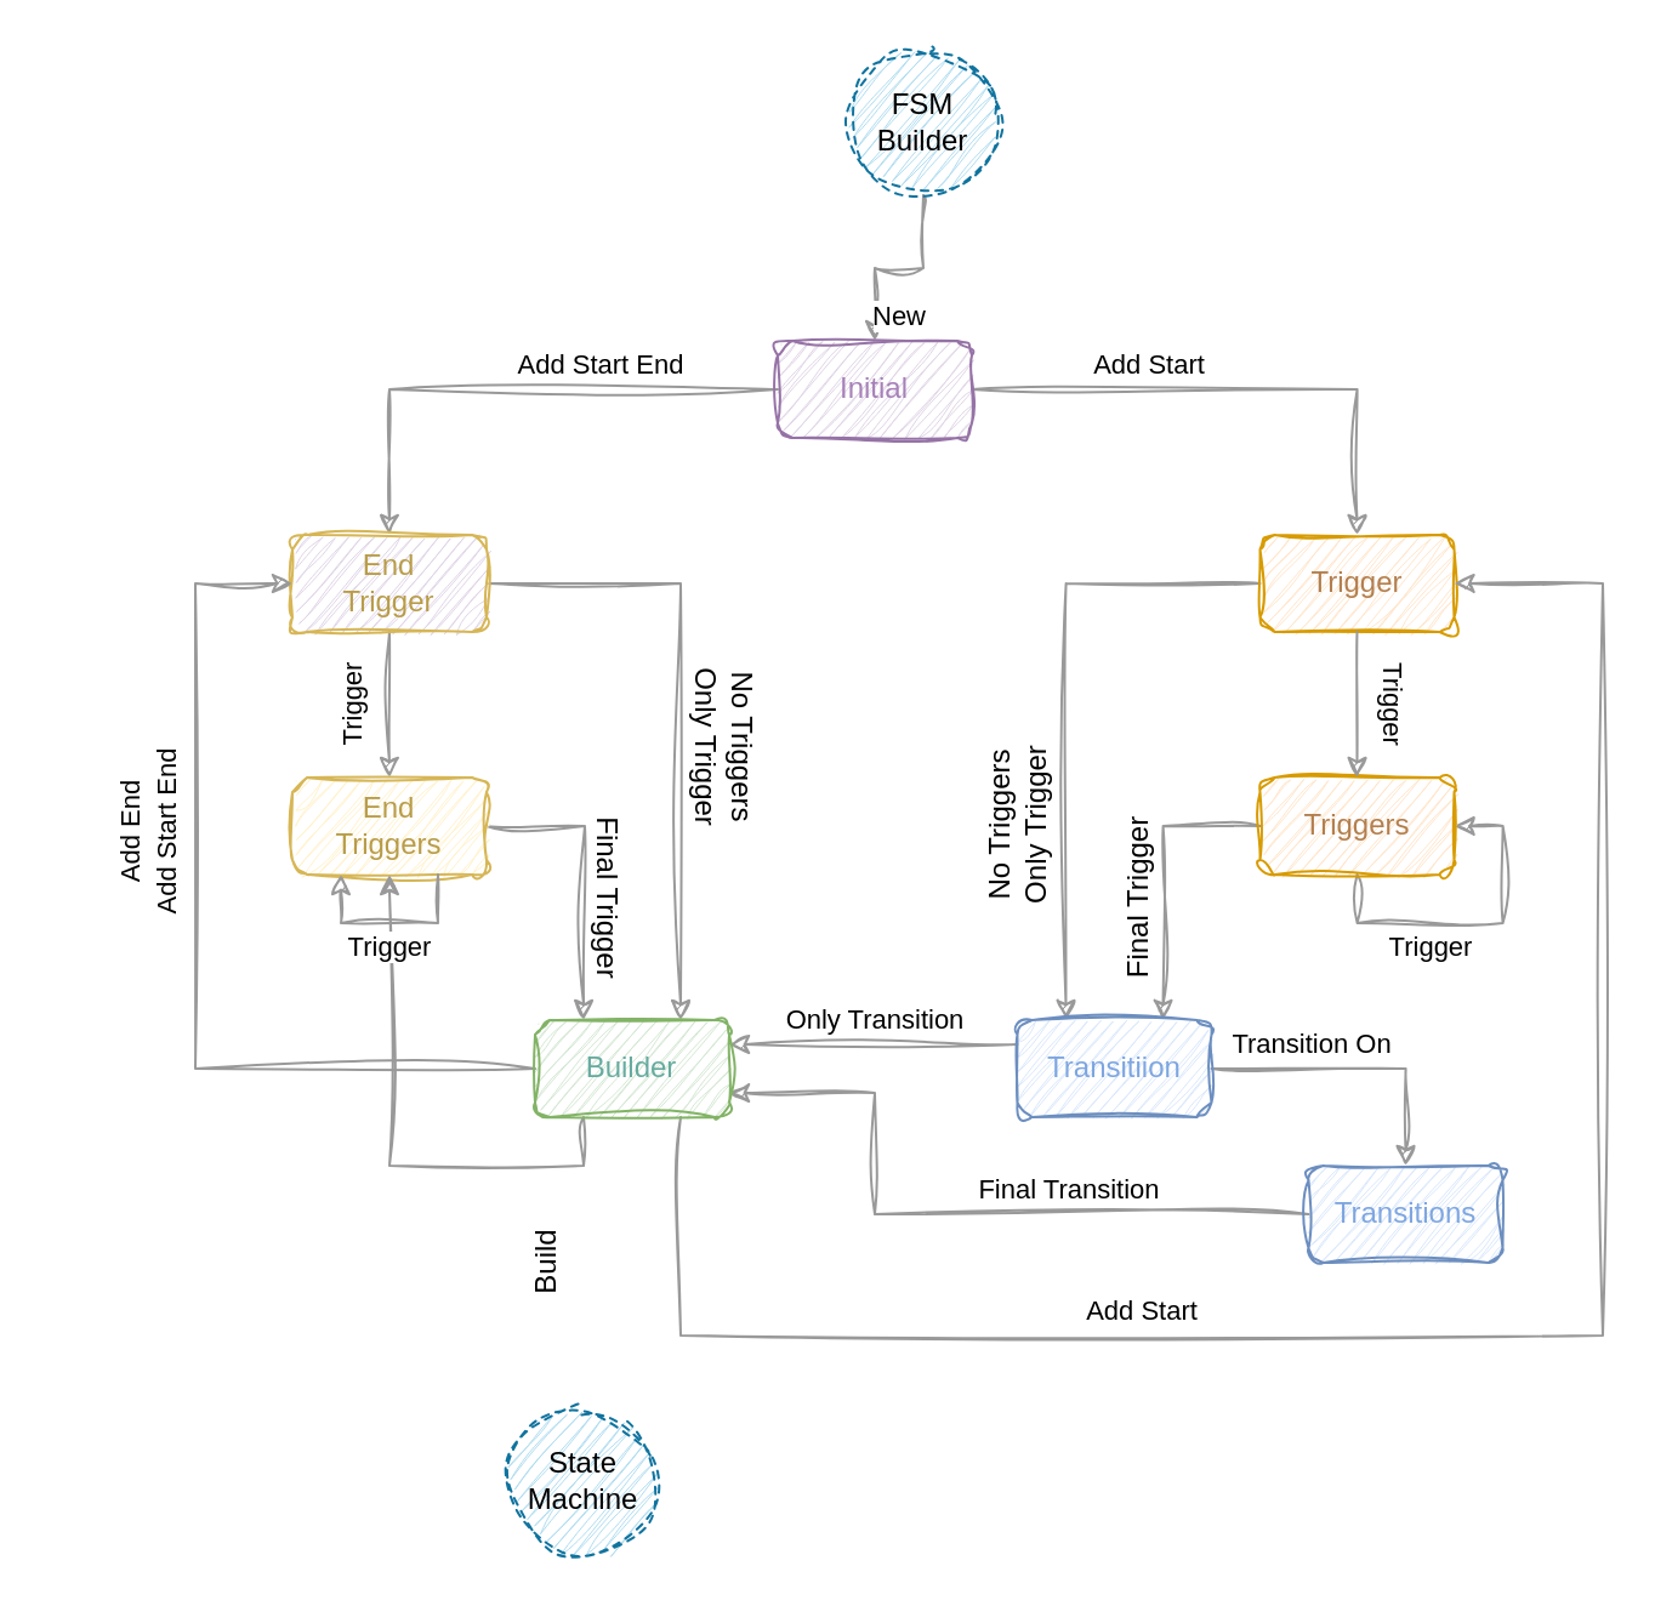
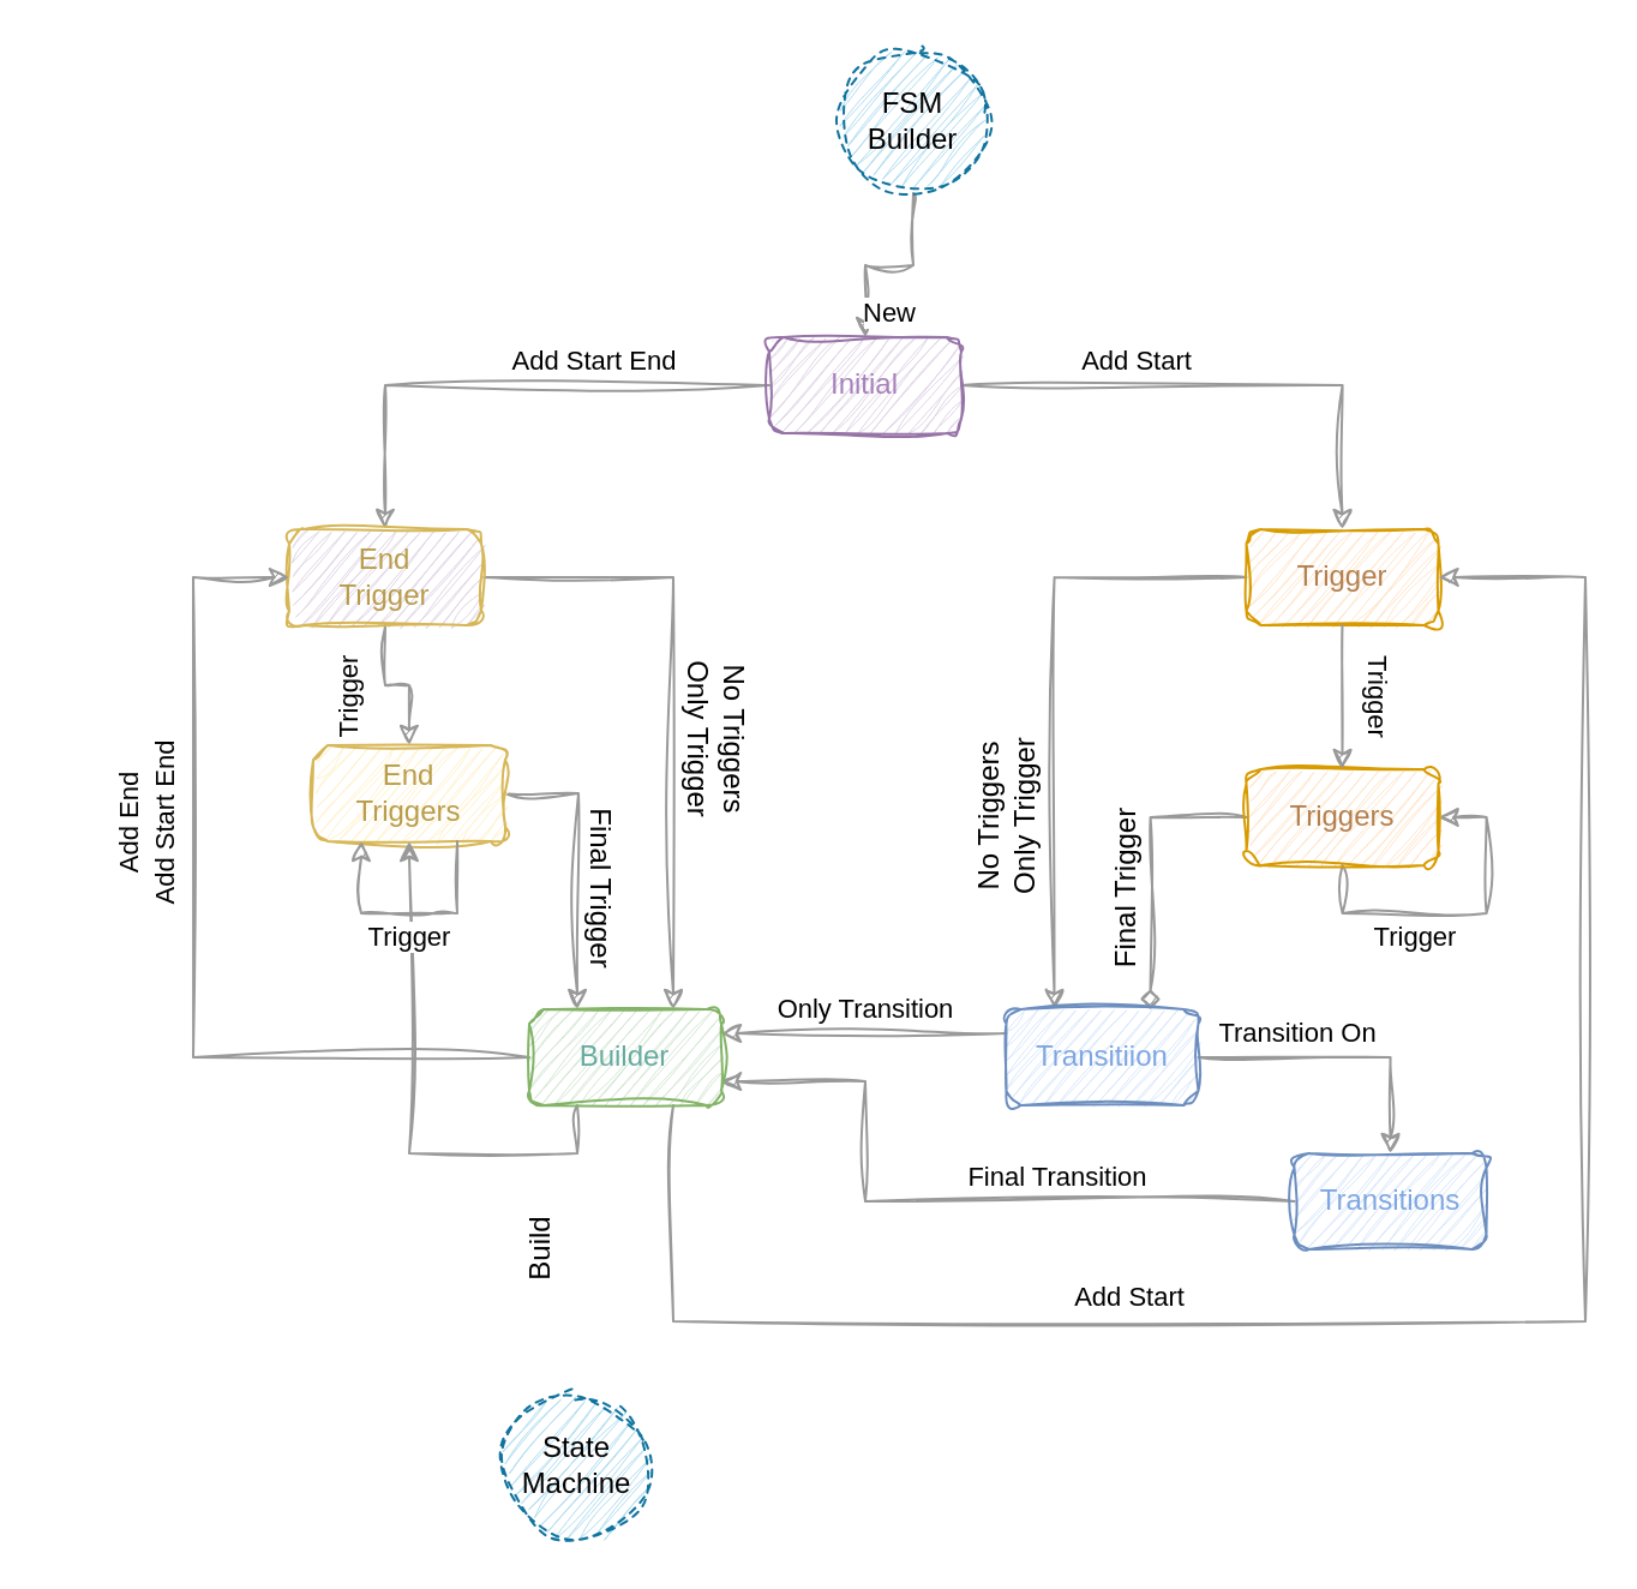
  <mxCell id="0" />
  <mxCell id="1" parent="0" />
  <mxCell id="2" value="New" style="edgeStyle=orthogonalEdgeStyle;rounded=0;orthogonalLoop=1;jettySize=auto;html=1;exitX=0.5;exitY=1;exitDx=0;exitDy=0;entryX=0.5;entryY=0;entryDx=0;entryDy=0;fillColor=#f5f5f5;strokeColor=#999999;sketch=1;curveFitting=1;jiggle=2;" parent="1" source="3" target="6" edge="1"><mxGeometry y="20" relative="1" as="geometry"><mxPoint as="offset" /></mxGeometry></mxCell>
  <mxCell id="3" value="FSM&lt;br&gt;Builder" style="ellipse;whiteSpace=wrap;html=1;fillColor=#b1ddf0;strokeColor=#10739e;sketch=1;curveFitting=1;jiggle=2;dashed=1;" parent="1" vertex="1"><mxGeometry x="350" y="20" width="60" height="60" as="geometry" /></mxCell>
  <mxCell id="4" value="&amp;nbsp;Add Start End&amp;nbsp;" style="rounded=0;orthogonalLoop=1;jettySize=auto;html=1;exitX=0;exitY=0.5;exitDx=0;exitDy=0;entryX=0.5;entryY=0;entryDx=0;entryDy=0;edgeStyle=orthogonalEdgeStyle;sketch=1;curveFitting=1;jiggle=2;fillColor=#f5f5f5;strokeColor=#999999;" parent="1" source="6" target="9" edge="1"><mxGeometry x="-0.333" y="-10" relative="1" as="geometry"><mxPoint as="offset" /></mxGeometry></mxCell>
  <mxCell id="5" value="&amp;nbsp;Add Start&amp;nbsp;" style="edgeStyle=orthogonalEdgeStyle;rounded=0;orthogonalLoop=1;jettySize=auto;html=1;exitX=1;exitY=0.5;exitDx=0;exitDy=0;entryX=0.5;entryY=0;entryDx=0;entryDy=0;sketch=1;curveFitting=1;jiggle=2;fillColor=#f5f5f5;strokeColor=#999999;" parent="1" source="6" target="21" edge="1"><mxGeometry x="-0.333" y="10" relative="1" as="geometry"><mxPoint x="520" y="220" as="targetPoint" /><mxPoint as="offset" /></mxGeometry></mxCell>
  <mxCell id="6" value="Initial" style="rounded=1;whiteSpace=wrap;html=1;sketch=1;curveFitting=1;jiggle=2;fillColor=#e1d5e7;strokeColor=#9673a6;fontColor=#A680B8;" parent="1" vertex="1"><mxGeometry x="320" y="140" width="80" height="40" as="geometry" /></mxCell>
  <mxCell id="7" value="" style="edgeStyle=orthogonalEdgeStyle;rounded=0;orthogonalLoop=1;jettySize=auto;html=1;exitX=0.5;exitY=1;exitDx=0;exitDy=0;entryX=0.5;entryY=0;entryDx=0;entryDy=0;fillColor=#f5f5f5;strokeColor=#999999;sketch=1;curveFitting=1;jiggle=2;" parent="1" source="9" target="12" edge="1"><mxGeometry y="-20" relative="1" as="geometry"><mxPoint as="offset" /></mxGeometry></mxCell>
  <mxCell id="8" value="" style="edgeStyle=orthogonalEdgeStyle;rounded=0;orthogonalLoop=1;jettySize=auto;html=1;exitX=1;exitY=0.5;exitDx=0;exitDy=0;entryX=0.75;entryY=0;entryDx=0;entryDy=0;sketch=1;curveFitting=1;jiggle=2;fillColor=#f5f5f5;strokeColor=#999999;" parent="1" source="9" target="27" edge="1"><mxGeometry x="-0.0" y="-40" relative="1" as="geometry"><mxPoint x="280" y="420" as="targetPoint" /><mxPoint as="offset" /></mxGeometry></mxCell>
  <mxCell id="9" value="End&lt;br&gt;Trigger" style="rounded=1;whiteSpace=wrap;html=1;glass=0;shadow=0;sketch=1;curveFitting=1;jiggle=2;fillColor=#e1d5e7;strokeColor=#d6b656;fontColor=#B89C49;" parent="1" vertex="1"><mxGeometry x="120" y="220" width="80" height="40" as="geometry" /></mxCell>
  <mxCell id="10" style="edgeStyle=orthogonalEdgeStyle;rounded=0;orthogonalLoop=1;jettySize=auto;html=1;exitX=0;exitY=0.5;exitDx=0;exitDy=0;entryX=0;entryY=0.5;entryDx=0;entryDy=0;sketch=1;curveFitting=1;jiggle=2;fillColor=#f5f5f5;strokeColor=#999999;" parent="1" source="27" target="9" edge="1"><mxGeometry relative="1" as="geometry"><mxPoint x="220" y="440" as="sourcePoint" /><Array as="points"><mxPoint x="80" y="440" /><mxPoint x="80" y="240" /></Array></mxGeometry></mxCell>
  <mxCell id="11" value="" style="edgeStyle=orthogonalEdgeStyle;rounded=0;orthogonalLoop=1;jettySize=auto;html=1;exitX=1;exitY=0.5;exitDx=0;exitDy=0;entryX=0.25;entryY=0;entryDx=0;entryDy=0;sketch=1;curveFitting=1;jiggle=2;fillColor=#f5f5f5;strokeColor=#999999;" parent="1" source="12" edge="1"><mxGeometry relative="1" as="geometry"><mxPoint x="240" y="420" as="targetPoint" /><mxPoint as="offset" /></mxGeometry></mxCell>
- <mxCell id="12" value="End&lt;br&gt;Triggers" style="rounded=1;whiteSpace=wrap;html=1;fillColor=#fff2cc;strokeColor=#d6b656;sketch=1;curveFitting=1;jiggle=2;fontColor=#B89C49;" parent="1" vertex="1"><mxGeometry x="120" y="320" width="80" height="40" as="geometry" /></mxCell>
+ <mxCell id="12" value="End&lt;br&gt;Triggers" style="rounded=1;whiteSpace=wrap;html=1;fillColor=#fff2cc;strokeColor=#d6b656;sketch=1;curveFitting=1;jiggle=2;fontColor=#B89C49;" parent="1" vertex="1"><mxGeometry x="130" y="310" width="80" height="40" as="geometry" /></mxCell>
  <mxCell id="13" style="edgeStyle=orthogonalEdgeStyle;rounded=0;orthogonalLoop=1;jettySize=auto;html=1;exitX=0;exitY=0.5;exitDx=0;exitDy=0;entryX=0.25;entryY=0;entryDx=0;entryDy=0;sketch=1;curveFitting=1;jiggle=2;fillColor=#f5f5f5;strokeColor=#999999;exitPerimeter=0;entryPerimeter=0;" parent="1" source="21" target="23" edge="1"><mxGeometry relative="1" as="geometry"><mxPoint x="518.75" y="240" as="sourcePoint" /><mxPoint x="438.75" y="420" as="targetPoint" /></mxGeometry></mxCell>
- <mxCell id="14" style="edgeStyle=orthogonalEdgeStyle;rounded=0;orthogonalLoop=1;jettySize=auto;html=1;exitX=0;exitY=0.5;exitDx=0;exitDy=0;entryX=0.75;entryY=0;entryDx=0;entryDy=0;sketch=1;curveFitting=1;jiggle=2;fillColor=#f5f5f5;strokeColor=#999999;" parent="1" source="20" target="23" edge="1"><mxGeometry relative="1" as="geometry"><mxPoint x="518.75" y="340" as="sourcePoint" /><mxPoint x="478.75" y="420" as="targetPoint" /></mxGeometry></mxCell>
+ <mxCell id="14" style="edgeStyle=orthogonalEdgeStyle;rounded=0;orthogonalLoop=1;jettySize=auto;html=1;exitX=0;exitY=0.5;exitDx=0;exitDy=0;entryX=0.75;entryY=0;entryDx=0;entryDy=0;sketch=1;curveFitting=1;jiggle=2;fillColor=#f5f5f5;strokeColor=#999999;endArrow=diamond;" parent="1" source="20" target="23" edge="1"><mxGeometry relative="1" as="geometry"><mxPoint x="518.75" y="340" as="sourcePoint" /><mxPoint x="478.75" y="420" as="targetPoint" /></mxGeometry></mxCell>
  <mxCell id="15" value="Only Transition" style="edgeStyle=orthogonalEdgeStyle;rounded=0;orthogonalLoop=1;jettySize=auto;html=1;exitX=0;exitY=0.25;exitDx=0;exitDy=0;entryX=1;entryY=0.25;entryDx=0;entryDy=0;sketch=1;curveFitting=1;jiggle=2;fillColor=#f5f5f5;strokeColor=#999999;" parent="1" source="23" target="27" edge="1"><mxGeometry x="-0.011" y="-10" relative="1" as="geometry"><mxPoint x="380" y="440" as="sourcePoint" /><mxPoint x="300" y="440" as="targetPoint" /><mxPoint as="offset" /></mxGeometry></mxCell>
  <mxCell id="16" style="edgeStyle=orthogonalEdgeStyle;rounded=0;orthogonalLoop=1;jettySize=auto;html=1;exitX=0.25;exitY=1;exitDx=0;exitDy=0;sketch=1;curveFitting=1;jiggle=2;fillColor=#f5f5f5;strokeColor=#999999;" parent="1" source="27" target="12" edge="1"><mxGeometry relative="1" as="geometry"><mxPoint x="260" y="460" as="sourcePoint" /><mxPoint x="260" y="530" as="targetPoint" /></mxGeometry></mxCell>
  <mxCell id="17" value="Trigger" style="edgeStyle=orthogonalEdgeStyle;rounded=0;orthogonalLoop=1;jettySize=auto;html=1;exitX=0.5;exitY=1;exitDx=0;exitDy=0;entryX=1;entryY=0.5;entryDx=0;entryDy=0;sketch=1;curveFitting=1;jiggle=2;fillColor=#f5f5f5;strokeColor=#999999;" parent="1" source="20" target="20" edge="1"><mxGeometry x="-0.285" y="-10" relative="1" as="geometry"><mxPoint x="558.75" y="360" as="sourcePoint" /><mxPoint x="598.75" y="340" as="targetPoint" /><Array as="points"><mxPoint x="558.75" y="380" /><mxPoint x="618.75" y="380" /><mxPoint x="618.75" y="340" /></Array><mxPoint as="offset" /></mxGeometry></mxCell>
  <mxCell id="18" value="Trigger" style="edgeStyle=orthogonalEdgeStyle;rounded=0;orthogonalLoop=1;jettySize=auto;html=1;exitX=0.75;exitY=1;exitDx=0;exitDy=0;entryX=0.25;entryY=1;entryDx=0;entryDy=0;sketch=1;curveFitting=1;jiggle=2;fillColor=#f5f5f5;strokeColor=#999999;" parent="1" source="12" target="12" edge="1"><mxGeometry y="10" relative="1" as="geometry"><Array as="points"><mxPoint x="180" y="380" /><mxPoint x="140" y="380" /></Array><mxPoint as="offset" /></mxGeometry></mxCell>
  <mxCell id="19" value="State&lt;br&gt;Machine" style="ellipse;whiteSpace=wrap;html=1;fillColor=#b1ddf0;strokeColor=#10739e;sketch=1;curveFitting=1;jiggle=2;dashed=1;" parent="1" vertex="1"><mxGeometry x="210" y="580" width="60" height="60" as="geometry" /></mxCell>
  <mxCell id="20" value="Triggers" style="rounded=1;whiteSpace=wrap;html=1;sketch=1;curveFitting=1;jiggle=2;fillColor=#ffe6cc;strokeColor=#d79b00;fontFamily=Helvetica;fontColor=#B37F4E;" parent="1" vertex="1"><mxGeometry x="518.75" y="320" width="80" height="40" as="geometry" /></mxCell>
  <mxCell id="21" value="Trigger" style="rounded=1;whiteSpace=wrap;html=1;sketch=1;curveFitting=1;jiggle=2;fillColor=#ffe6cc;strokeColor=#d79b00;fontColor=#B37F4E;" parent="1" vertex="1"><mxGeometry x="518.75" y="220" width="80" height="40" as="geometry" /></mxCell>
  <mxCell id="22" value="Transition On" style="edgeStyle=orthogonalEdgeStyle;rounded=0;orthogonalLoop=1;jettySize=auto;html=1;exitX=1;exitY=0.5;exitDx=0;exitDy=0;entryX=0.5;entryY=0;entryDx=0;entryDy=0;sketch=1;curveFitting=1;jiggle=2;strokeColor=#999999;" parent="1" source="23" target="25" edge="1"><mxGeometry x="-0.313" y="10" relative="1" as="geometry"><mxPoint as="offset" /></mxGeometry></mxCell>
  <mxCell id="23" value="Transitiion" style="rounded=1;whiteSpace=wrap;html=1;sketch=1;curveFitting=1;jiggle=2;fillColor=#dae8fc;strokeColor=#6c8ebf;fontColor=#7EA6E0;fontStyle=0" parent="1" vertex="1"><mxGeometry x="418.75" y="420" width="80" height="40" as="geometry" /></mxCell>
  <mxCell id="24" value="Final Transition" style="edgeStyle=orthogonalEdgeStyle;rounded=0;orthogonalLoop=1;jettySize=auto;html=1;exitX=0;exitY=0.5;exitDx=0;exitDy=0;entryX=1;entryY=0.75;entryDx=0;entryDy=0;sketch=1;curveFitting=1;jiggle=2;strokeColor=#999999;" parent="1" source="25" target="27" edge="1"><mxGeometry x="-0.316" y="-10" relative="1" as="geometry"><Array as="points"><mxPoint x="360" y="500" /><mxPoint x="360" y="450" /></Array><mxPoint as="offset" /></mxGeometry></mxCell>
  <mxCell id="25" value="Transitions" style="rounded=1;whiteSpace=wrap;html=1;sketch=1;curveFitting=1;jiggle=2;fillColor=#dae8fc;strokeColor=#6c8ebf;fontColor=#7EA6E0;" parent="1" vertex="1"><mxGeometry x="538.75" y="480" width="80" height="40" as="geometry" /></mxCell>
  <mxCell id="26" value="Add Start" style="edgeStyle=orthogonalEdgeStyle;rounded=0;orthogonalLoop=1;jettySize=auto;html=1;exitX=0.75;exitY=1;exitDx=0;exitDy=0;entryX=1;entryY=0.5;entryDx=0;entryDy=0;sketch=1;curveFitting=1;jiggle=2;strokeColor=#999999;" parent="1" source="27" target="21" edge="1"><mxGeometry x="-0.334" y="10" relative="1" as="geometry"><mxPoint x="280" y="640" as="targetPoint" /><Array as="points"><mxPoint x="280" y="550" /><mxPoint x="660" y="550" /><mxPoint x="660" y="240" /></Array><mxPoint as="offset" /></mxGeometry></mxCell>
  <mxCell id="27" value="Builder" style="rounded=1;whiteSpace=wrap;html=1;sketch=1;curveFitting=1;jiggle=2;fillColor=#d5e8d4;strokeColor=#82b366;fontColor=#67AB9F;" parent="1" vertex="1"><mxGeometry x="220" y="420" width="80" height="40" as="geometry" /></mxCell>
  <mxCell id="28" value="No Triggers&lt;br&gt;Only Trigger" style="text;html=1;strokeColor=none;fillColor=none;align=center;verticalAlign=middle;whiteSpace=wrap;rounded=0;rotation=90;" parent="1" vertex="1"><mxGeometry x="260" y="290" width="77.5" height="35" as="geometry" /></mxCell>
  <mxCell id="29" value="Final Trigger" style="text;html=1;strokeColor=none;fillColor=none;align=center;verticalAlign=middle;whiteSpace=wrap;rounded=0;rotation=90;" parent="1" vertex="1"><mxGeometry x="210" y="360" width="80" height="20" as="geometry" /></mxCell>
  <mxCell id="30" value="&lt;span style=&quot;color: rgb(0, 0, 0); font-family: Helvetica; font-size: 11px; font-style: normal; font-variant-ligatures: normal; font-variant-caps: normal; font-weight: 400; letter-spacing: normal; orphans: 2; text-indent: 0px; text-transform: none; widows: 2; word-spacing: 0px; -webkit-text-stroke-width: 0px; background-color: rgb(255, 255, 255); text-decoration-thickness: initial; text-decoration-style: initial; text-decoration-color: initial; float: none; display: inline !important;&quot;&gt;Trigger&lt;/span&gt;" style="text;whiteSpace=wrap;html=1;align=center;verticalAlign=middle;rotation=-90;" parent="1" vertex="1"><mxGeometry x="120" y="280" width="50" height="20" as="geometry" /></mxCell>
  <mxCell id="31" value="&lt;span style=&quot;color: rgb(0, 0, 0); font-family: Helvetica; font-size: 11px; font-style: normal; font-variant-ligatures: normal; font-variant-caps: normal; font-weight: 400; letter-spacing: normal; orphans: 2; text-indent: 0px; text-transform: none; widows: 2; word-spacing: 0px; -webkit-text-stroke-width: 0px; background-color: rgb(255, 255, 255); text-decoration-thickness: initial; text-decoration-style: initial; text-decoration-color: initial; float: none; display: inline !important;&quot;&gt;Add End&lt;br&gt;Add Start End&lt;br&gt;&lt;/span&gt;" style="text;whiteSpace=wrap;html=1;align=center;verticalAlign=middle;rotation=-90;" parent="1" vertex="1"><mxGeometry x="20" y="322.5" width="80" height="40" as="geometry" /></mxCell>
  <mxCell id="32" value="Build" style="text;html=1;strokeColor=none;fillColor=none;align=center;verticalAlign=middle;whiteSpace=wrap;rounded=0;rotation=-90;" parent="1" vertex="1"><mxGeometry x="200" y="510" width="50" height="20" as="geometry" /></mxCell>
  <mxCell id="33" value="No Triggers&lt;br&gt;Only Trigger" style="text;html=1;strokeColor=none;fillColor=none;align=center;verticalAlign=middle;whiteSpace=wrap;rounded=0;rotation=-90;" parent="1" vertex="1"><mxGeometry x="380" y="322.5" width="77.5" height="35" as="geometry" /></mxCell>
  <mxCell id="34" value="&lt;span style=&quot;color: rgb(0, 0, 0); font-family: Helvetica; font-size: 11px; font-style: normal; font-variant-ligatures: normal; font-variant-caps: normal; font-weight: 400; letter-spacing: normal; orphans: 2; text-indent: 0px; text-transform: none; widows: 2; word-spacing: 0px; -webkit-text-stroke-width: 0px; background-color: rgb(255, 255, 255); text-decoration-thickness: initial; text-decoration-style: initial; text-decoration-color: initial; float: none; display: inline !important;&quot;&gt;Trigger&lt;/span&gt;" style="text;whiteSpace=wrap;html=1;align=center;verticalAlign=middle;rotation=90;" parent="1" vertex="1"><mxGeometry x="548.75" y="280" width="50" height="20" as="geometry" /></mxCell>
  <mxCell id="35" value="Final Trigger" style="text;html=1;strokeColor=none;fillColor=none;align=center;verticalAlign=middle;whiteSpace=wrap;rounded=0;rotation=-90;" parent="1" vertex="1"><mxGeometry x="428.75" y="360" width="80" height="20" as="geometry" /></mxCell>
  <mxCell id="36" value="" style="edgeStyle=orthogonalEdgeStyle;rounded=0;orthogonalLoop=1;jettySize=auto;html=1;sketch=1;curveFitting=1;jiggle=2;fillColor=#f5f5f5;strokeColor=#999999;" parent="1" edge="1"><mxGeometry relative="1" as="geometry"><mxPoint x="558.75" y="260" as="sourcePoint" /><mxPoint x="558.75" y="320" as="targetPoint" /></mxGeometry></mxCell>
